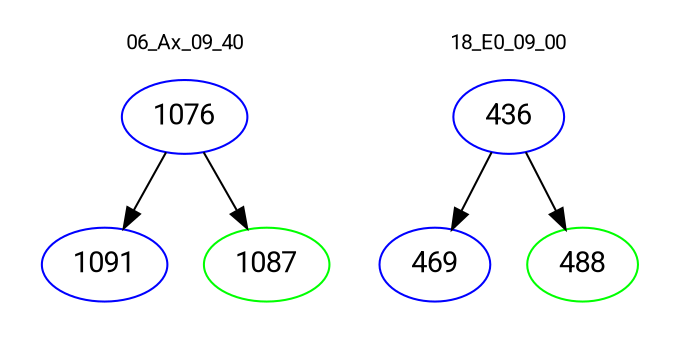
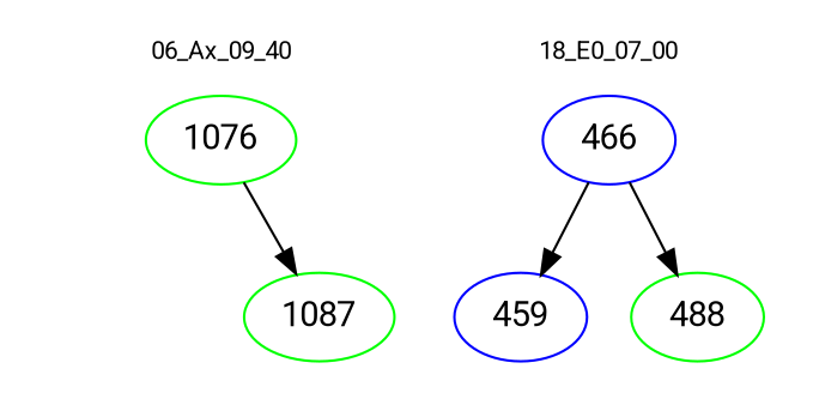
  digraph {
    fontname=Roboto
    node [color=blue fontname=Roboto]
    edge [color=black fontname=Roboto]
-   n1 [label=1076]
-   n2 [label=1091]
+   n1 [color=green label=1076]
    n3 [color=green label=1087]
-   n4 [label=436]
-   n5 [label=469]
+   n4 [label=466]
+   n5 [label=459]
    n6 [color=green label=488]
    subgraph cluster_1 {
      color=white
      fontsize=10
      label="06_Ax_09_40"
      n1
-     n2
      n3
    }
    subgraph cluster_2 {
      color=white
      fontsize=10
-     label="18_E0_09_00"
+     label="18_E0_07_00"
      n4
      n5
      n6
    }
-   n1 -> n2
    n1 -> n3
    n4 -> n5
    n4 -> n6
  }
